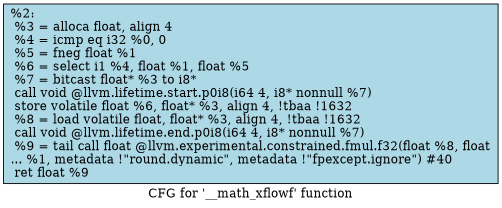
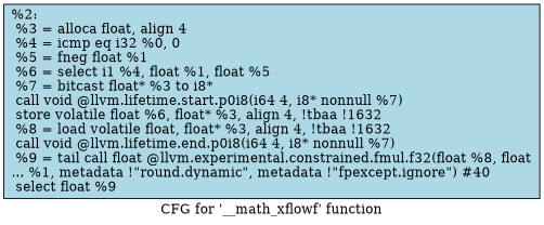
  digraph {
    label="CFG for '__math_xflowf' function"
-   n1 [label="{%2:\l  %3 = alloca float, align 4\l  %4 = icmp eq i32 %0, 0\l  %5 = fneg float %1\l  %6 = select i1 %4, float %1, float %5\l  %7 = bitcast float* %3 to i8*\l  call void @llvm.lifetime.start.p0i8(i64 4, i8* nonnull %7)\l  store volatile float %6, float* %3, align 4, !tbaa !1632\l  %8 = load volatile float, float* %3, align 4, !tbaa !1632\l  call void @llvm.lifetime.end.p0i8(i64 4, i8* nonnull %7)\l  %9 = tail call float @llvm.experimental.constrained.fmul.f32(float %8, float\l... %1, metadata !\"round.dynamic\", metadata !\"fpexcept.ignore\") #40\l  ret float %9\l}" shape=record style=filled fillcolor=lightblue]
+   n1 [label="{%2:\l  %3 = alloca float, align 4\l  %4 = icmp eq i32 %0, 0\l  %5 = fneg float %1\l  %6 = select i1 %4, float %1, float %5\l  %7 = bitcast float* %3 to i8*\l  call void @llvm.lifetime.start.p0i8(i64 4, i8* nonnull %7)\l  store volatile float %6, float* %3, align 4, !tbaa !1632\l  %8 = load volatile float, float* %3, align 4, !tbaa !1632\l  call void @llvm.lifetime.end.p0i8(i64 4, i8* nonnull %7)\l  %9 = tail call float @llvm.experimental.constrained.fmul.f32(float %8, float\l... %1, metadata !\"round.dynamic\", metadata !\"fpexcept.ignore\") #40\l  select float %9\l}" shape=record style=filled fillcolor=lightblue]
  }
